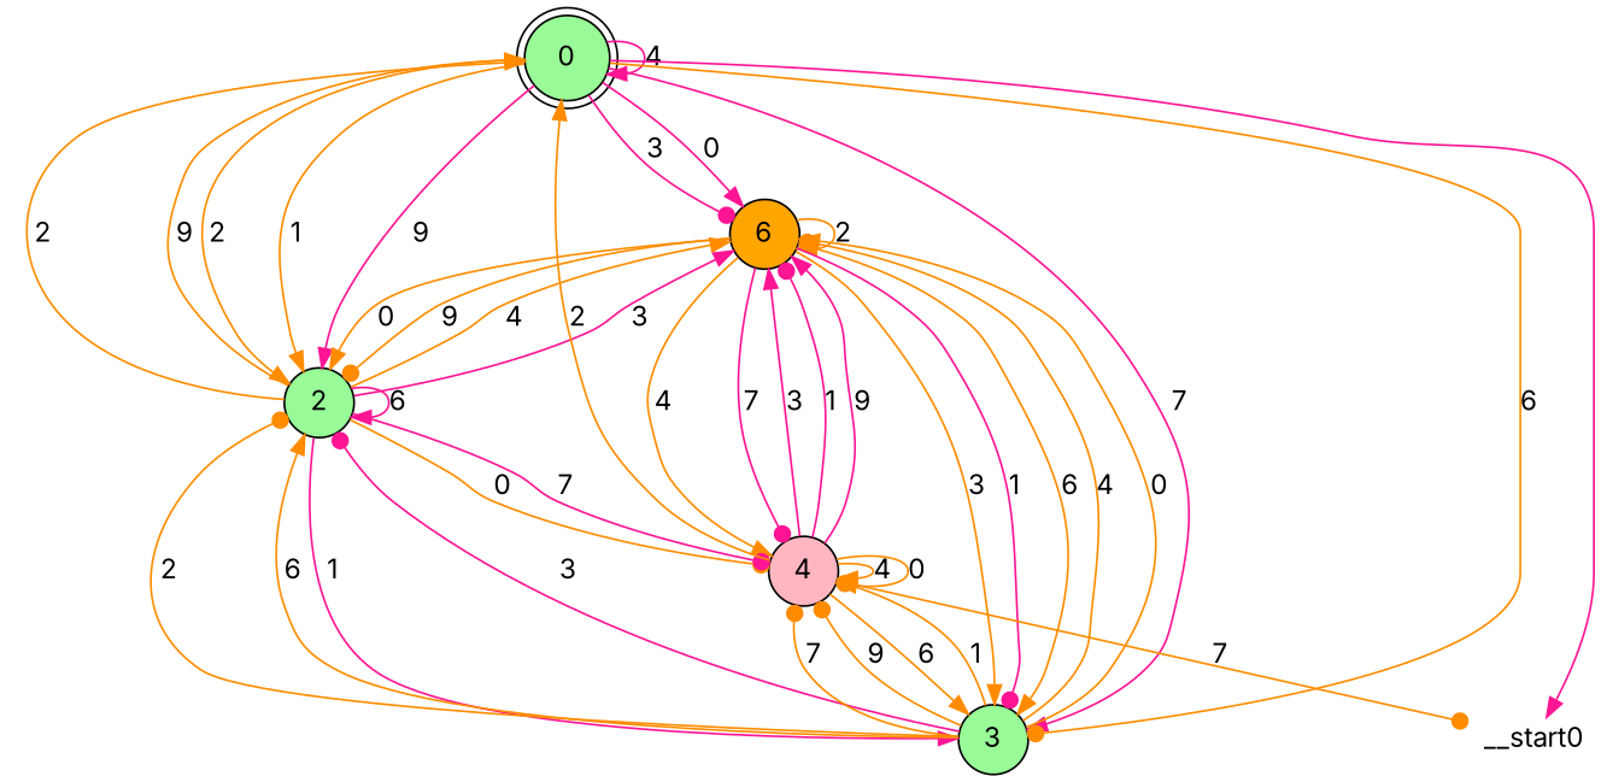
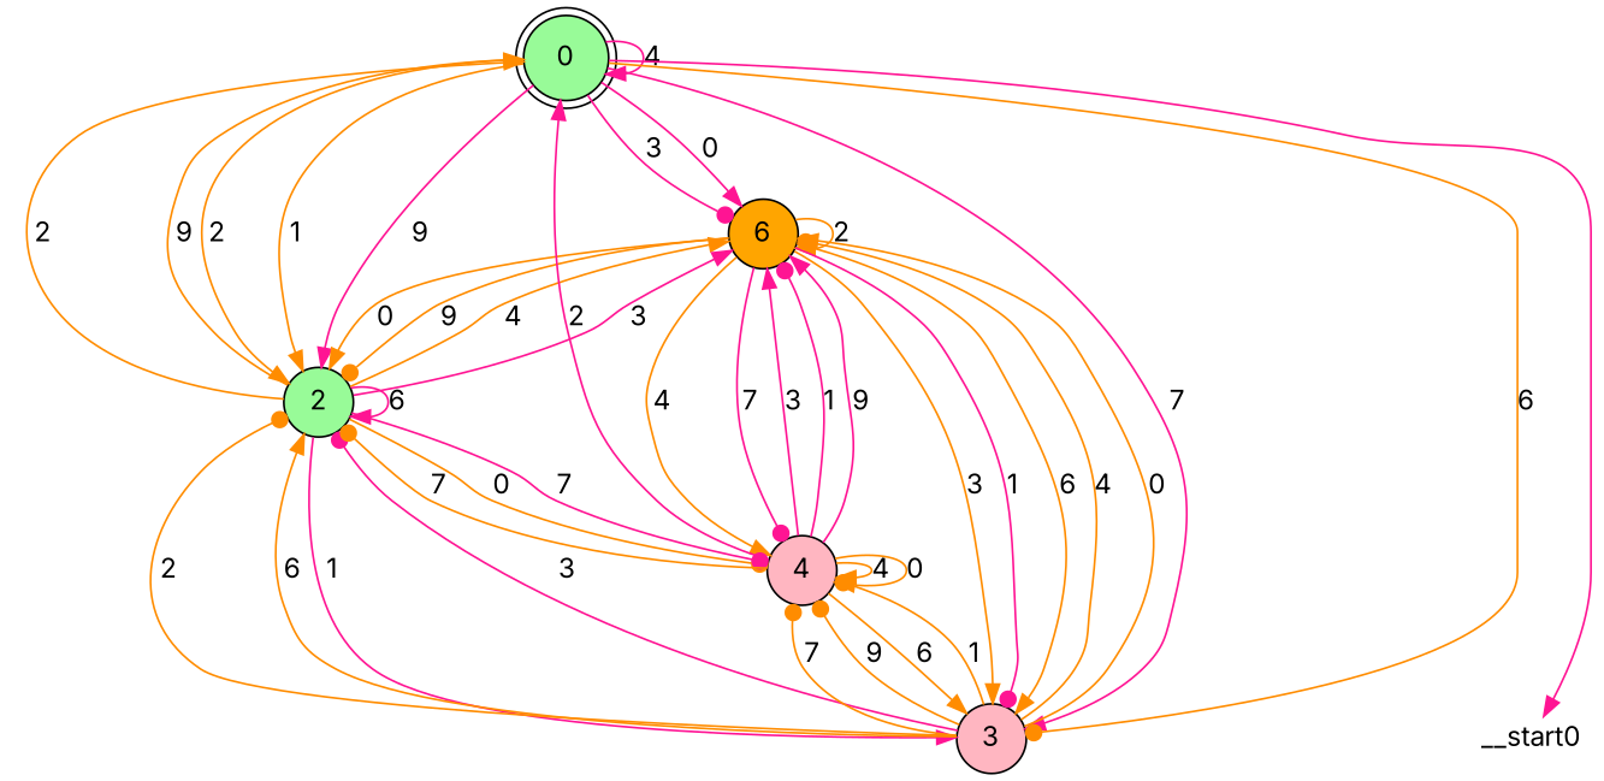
  digraph {
    fontname=Inter
    node [fillcolor=palegreen fontname=Inter shape=circle style=filled]
    edge [arrowhead=normal color=darkorange fontname=Inter]
    n1 [label=0 shape=doublecircle]
    n2 [fillcolor=orange label=6]
    n3 [label=2]
-   n4 [label=3]
+   n4 [fillcolor=lightpink label=3]
    __start0 [fillcolor=white height=0 shape=none width=0]
    n6 [fillcolor=lightpink label=4]
    n1 -> n1 [color=deeppink label=4]
    n1 -> n2 [color=deeppink label=0]
    n1 -> n2 [arrowhead=dot color=deeppink label=3]
    n1 -> n3 [label=2]
    n1 -> n3 [label=1]
    n1 -> n3 [color=deeppink label=9]
    n1 -> n4 [color=deeppink label=7]
    n1 -> n4 [arrowhead=dot label=6]
    n1 -> __start0 [color=deeppink]
    n2 -> n2 [label=2]
    n2 -> n3 [label=0]
    n2 -> n3 [arrowhead=dot label=9]
    n2 -> n4 [label=3]
    n2 -> n4 [arrowhead=dot color=deeppink label=1]
    n2 -> n4 [label=6]
    n2 -> n6 [label=4]
    n2 -> n6 [arrowhead=dot color=deeppink label=7]
    n3 -> n1 [label=2]
    n3 -> n1 [label=9]
    n3 -> n2 [label=4]
    n3 -> n2 [color=deeppink label=3]
    n3 -> n3 [color=deeppink label=6]
    n3 -> n4 [color=deeppink label=1]
    n3 -> n6 [arrowhead=dot label=0]
    n3 -> n6 [arrowhead=dot color=deeppink label=7]
    n4 -> n2 [arrowhead=dot label=4]
    n4 -> n2 [label=0]
    n4 -> n3 [arrowhead=dot color=deeppink label=3]
    n4 -> n3 [arrowhead=dot label=2]
    n4 -> n3 [label=6]
    n4 -> n6 [arrowhead=dot label=1]
    n4 -> n6 [arrowhead=dot label=7]
    n4 -> n6 [arrowhead=dot label=9]
-   n6 -> n1 [label=2]
+   n6 -> n1 [color=deeppink label=2]
    n6 -> n2 [color=deeppink label=3]
    n6 -> n2 [arrowhead=dot color=deeppink label=1]
    n6 -> n2 [color=deeppink label=9]
-   n6 -> __start0 [arrowhead=dot label=7]
+   n6 -> n3 [arrowhead=dot label=7]
    n6 -> n4 [label=6]
    n6 -> n6 [label=4]
    n6 -> n6 [label=0]
  }
